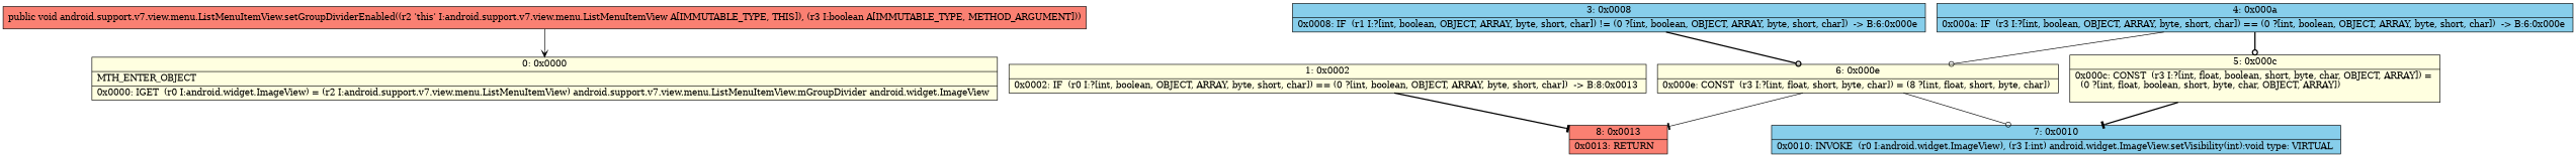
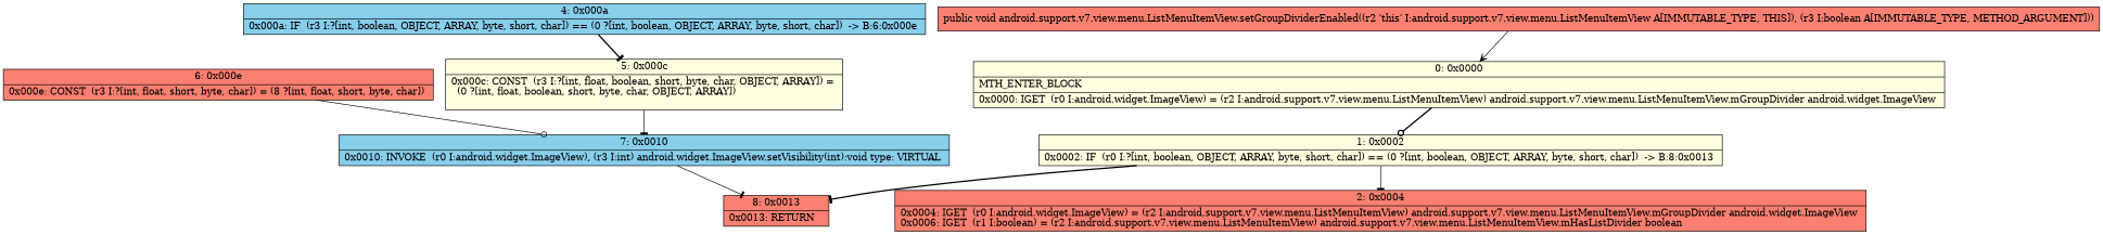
  digraph {
    node [fillcolor=lightyellow shape=record style=filled]
    edge [arrowhead=odot style=bold]
-   n1 [label="{0\:\ 0x0000|MTH_ENTER_OBJECT\l|0x0000: IGET  (r0 I:android.widget.ImageView) = (r2 I:android.support.v7.view.menu.ListMenuItemView) android.support.v7.view.menu.ListMenuItemView.mGroupDivider android.widget.ImageView \l}"]
+   n1 [label="{0\:\ 0x0000|MTH_ENTER_BLOCK\l|0x0000: IGET  (r0 I:android.widget.ImageView) = (r2 I:android.support.v7.view.menu.ListMenuItemView) android.support.v7.view.menu.ListMenuItemView.mGroupDivider android.widget.ImageView \l}"]
    n2 [label="{1\:\ 0x0002|0x0002: IF  (r0 I:?[int, boolean, OBJECT, ARRAY, byte, short, char]) == (0 ?[int, boolean, OBJECT, ARRAY, byte, short, char])  \-\> B:8:0x0013 \l}"]
+   n3 [fillcolor=salmon label="{2\:\ 0x0004|0x0004: IGET  (r0 I:android.widget.ImageView) = (r2 I:android.support.v7.view.menu.ListMenuItemView) android.support.v7.view.menu.ListMenuItemView.mGroupDivider android.widget.ImageView \l0x0006: IGET  (r1 I:boolean) = (r2 I:android.support.v7.view.menu.ListMenuItemView) android.support.v7.view.menu.ListMenuItemView.mHasListDivider boolean \l}"]
    n4 [fillcolor=salmon label="{8\:\ 0x0013|0x0013: RETURN   \l}"]
-   n5 [fillcolor=skyblue label="{3\:\ 0x0008|0x0008: IF  (r1 I:?[int, boolean, OBJECT, ARRAY, byte, short, char]) != (0 ?[int, boolean, OBJECT, ARRAY, byte, short, char])  \-\> B:6:0x000e \l}"]
-   n6 [label="{6\:\ 0x000e|0x000e: CONST  (r3 I:?[int, float, short, byte, char]) = (8 ?[int, float, short, byte, char]) \l}"]
+   n6 [fillcolor=salmon label="{6\:\ 0x000e|0x000e: CONST  (r3 I:?[int, float, short, byte, char]) = (8 ?[int, float, short, byte, char]) \l}"]
    n7 [fillcolor=skyblue label="{4\:\ 0x000a|0x000a: IF  (r3 I:?[int, boolean, OBJECT, ARRAY, byte, short, char]) == (0 ?[int, boolean, OBJECT, ARRAY, byte, short, char])  \-\> B:6:0x000e \l}"]
    n8 [label="{5\:\ 0x000c|0x000c: CONST  (r3 I:?[int, float, boolean, short, byte, char, OBJECT, ARRAY]) = \l  (0 ?[int, float, boolean, short, byte, char, OBJECT, ARRAY])\l \l}"]
    n9 [fillcolor=skyblue label="{7\:\ 0x0010|0x0010: INVOKE  (r0 I:android.widget.ImageView), (r3 I:int) android.widget.ImageView.setVisibility(int):void type: VIRTUAL \l}"]
    n10 [fillcolor=salmon label="{public void android.support.v7.view.menu.ListMenuItemView.setGroupDividerEnabled((r2 'this' I:android.support.v7.view.menu.ListMenuItemView A[IMMUTABLE_TYPE, THIS]), (r3 I:boolean A[IMMUTABLE_TYPE, METHOD_ARGUMENT])) }"]
+   n1 -> n2
+   n2 -> n3 [arrowhead=tee style=solid]
    n2 -> n4 [arrowhead=tee]
-   n5 -> n6
    n6 -> n9 [style=solid]
-   n7 -> n6 [style=solid]
-   n7 -> n8
-   n8 -> n9 [arrowhead=tee]
-   n6 -> n4 [arrowhead=tee style=solid]
+   n7 -> n8 [arrowhead=tee]
+   n8 -> n9 [arrowhead=tee style=solid]
+   n9 -> n4 [arrowhead=tee style=solid]
    n10 -> n1 [arrowhead=vee style=solid]
  }
